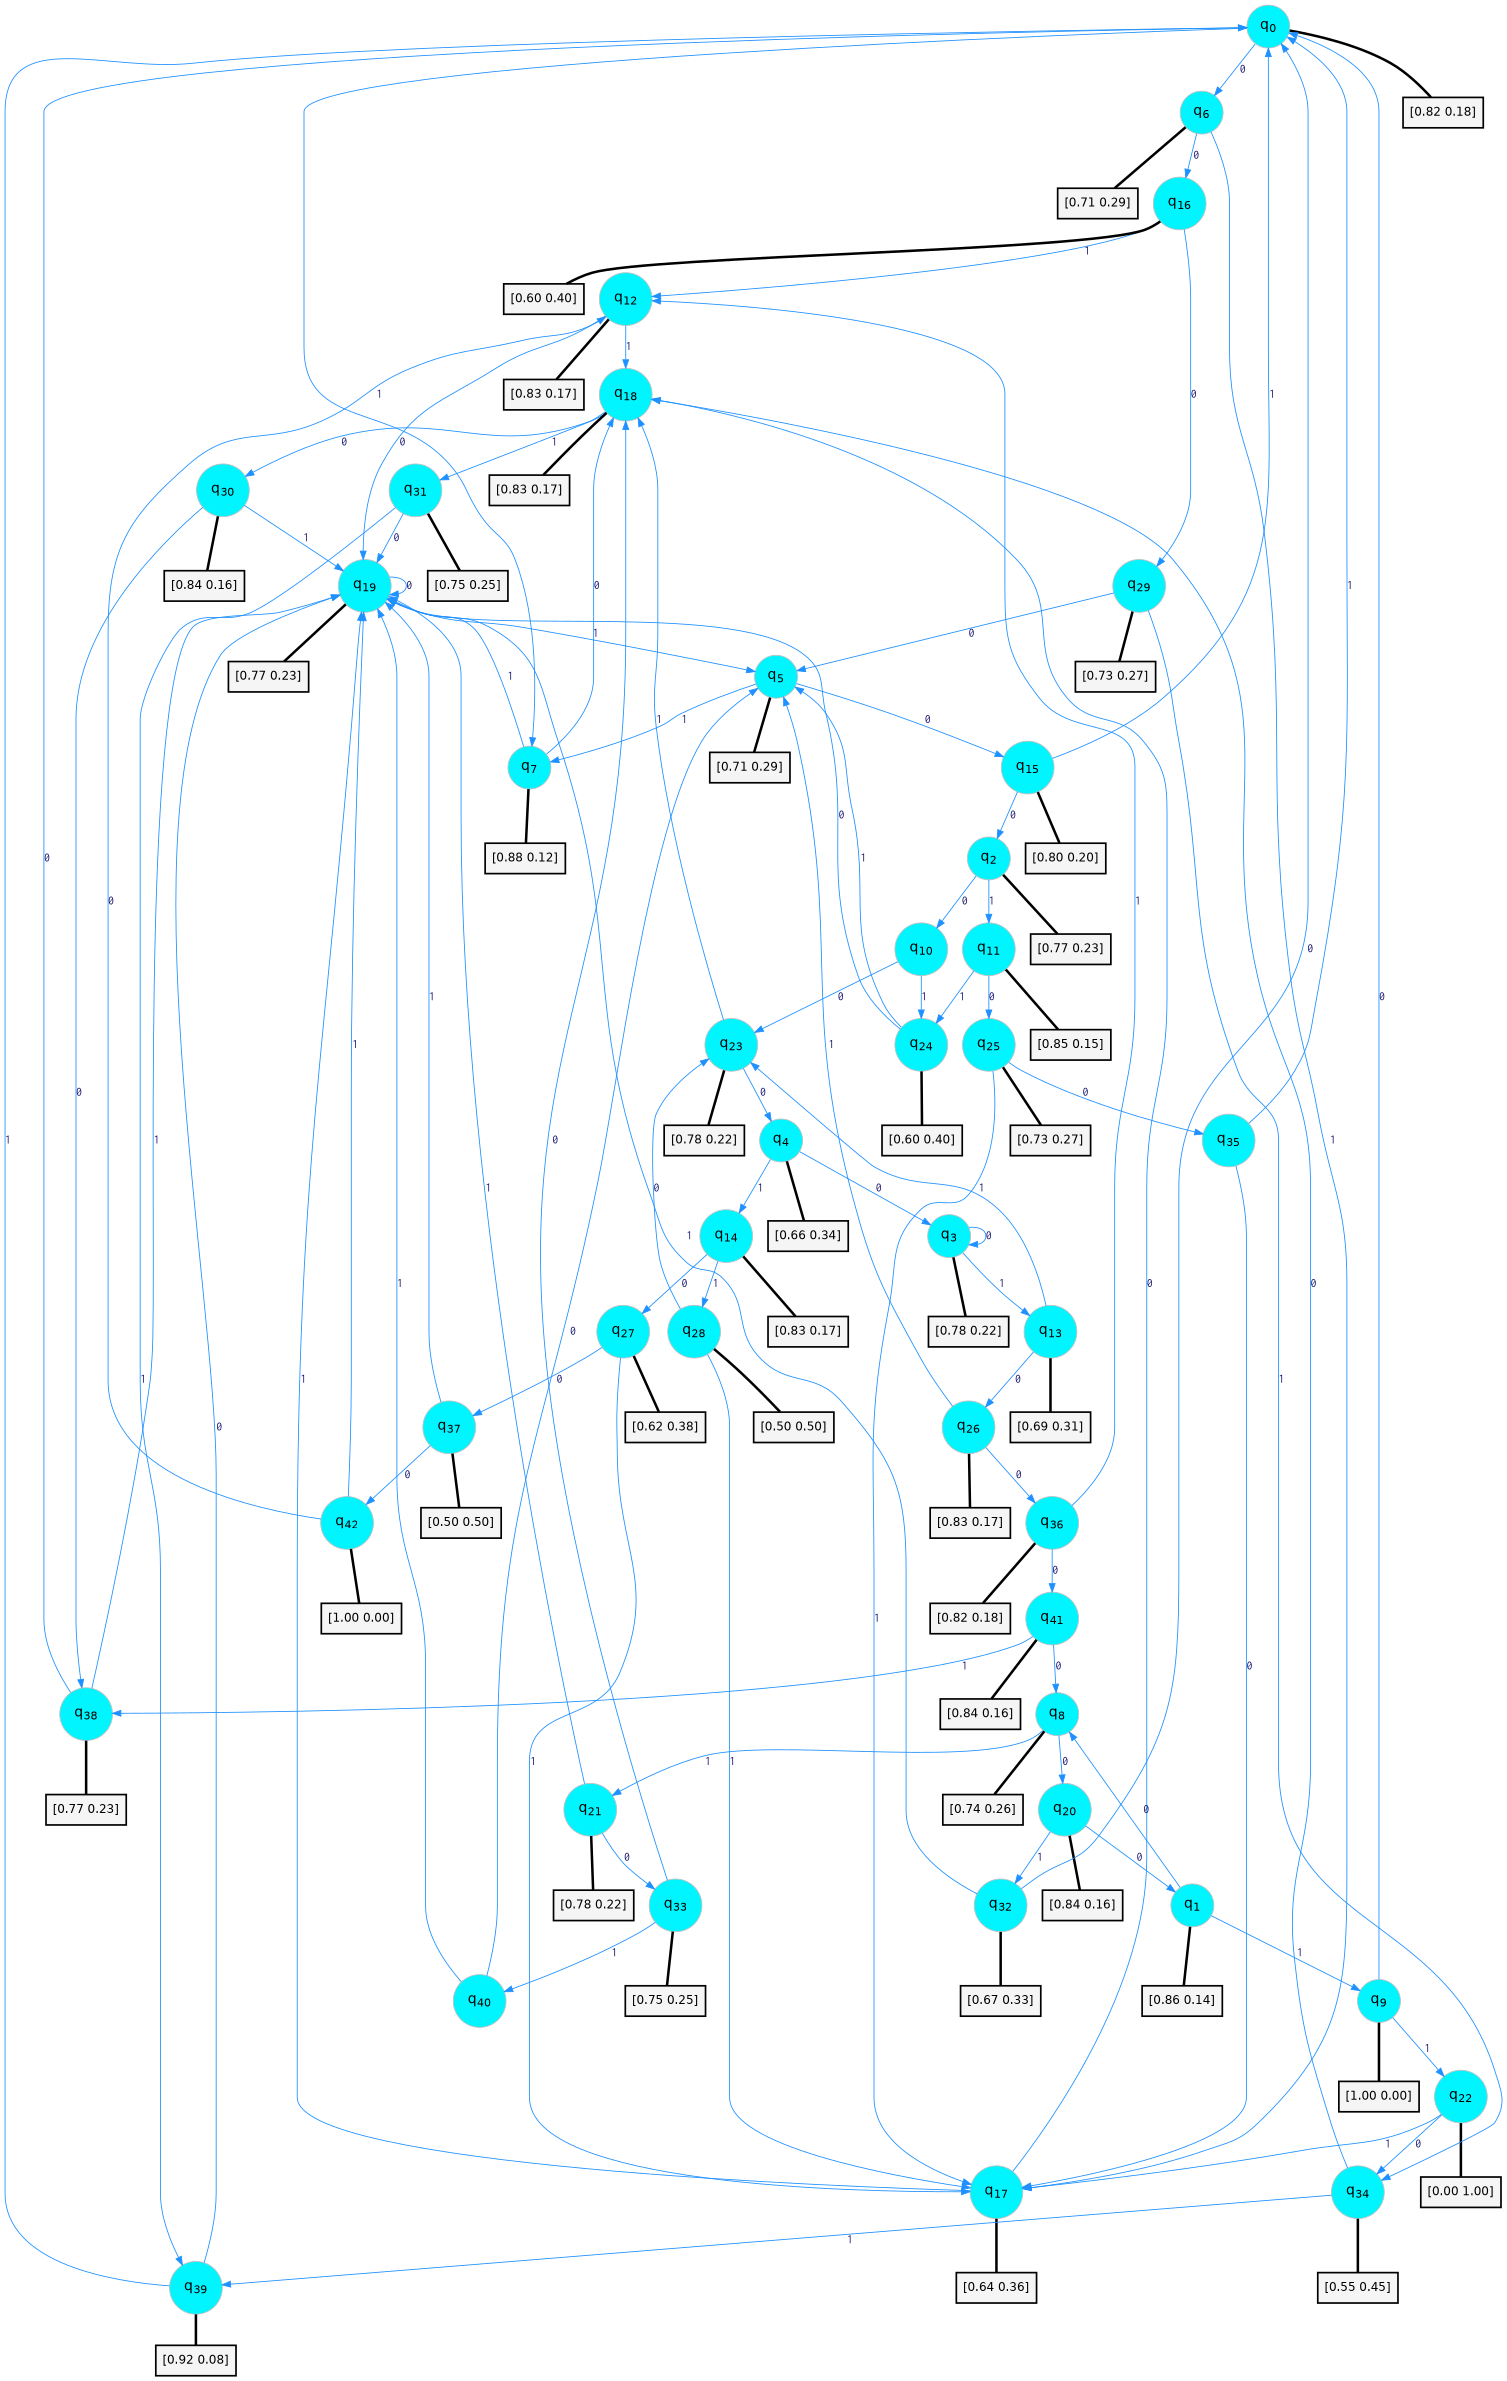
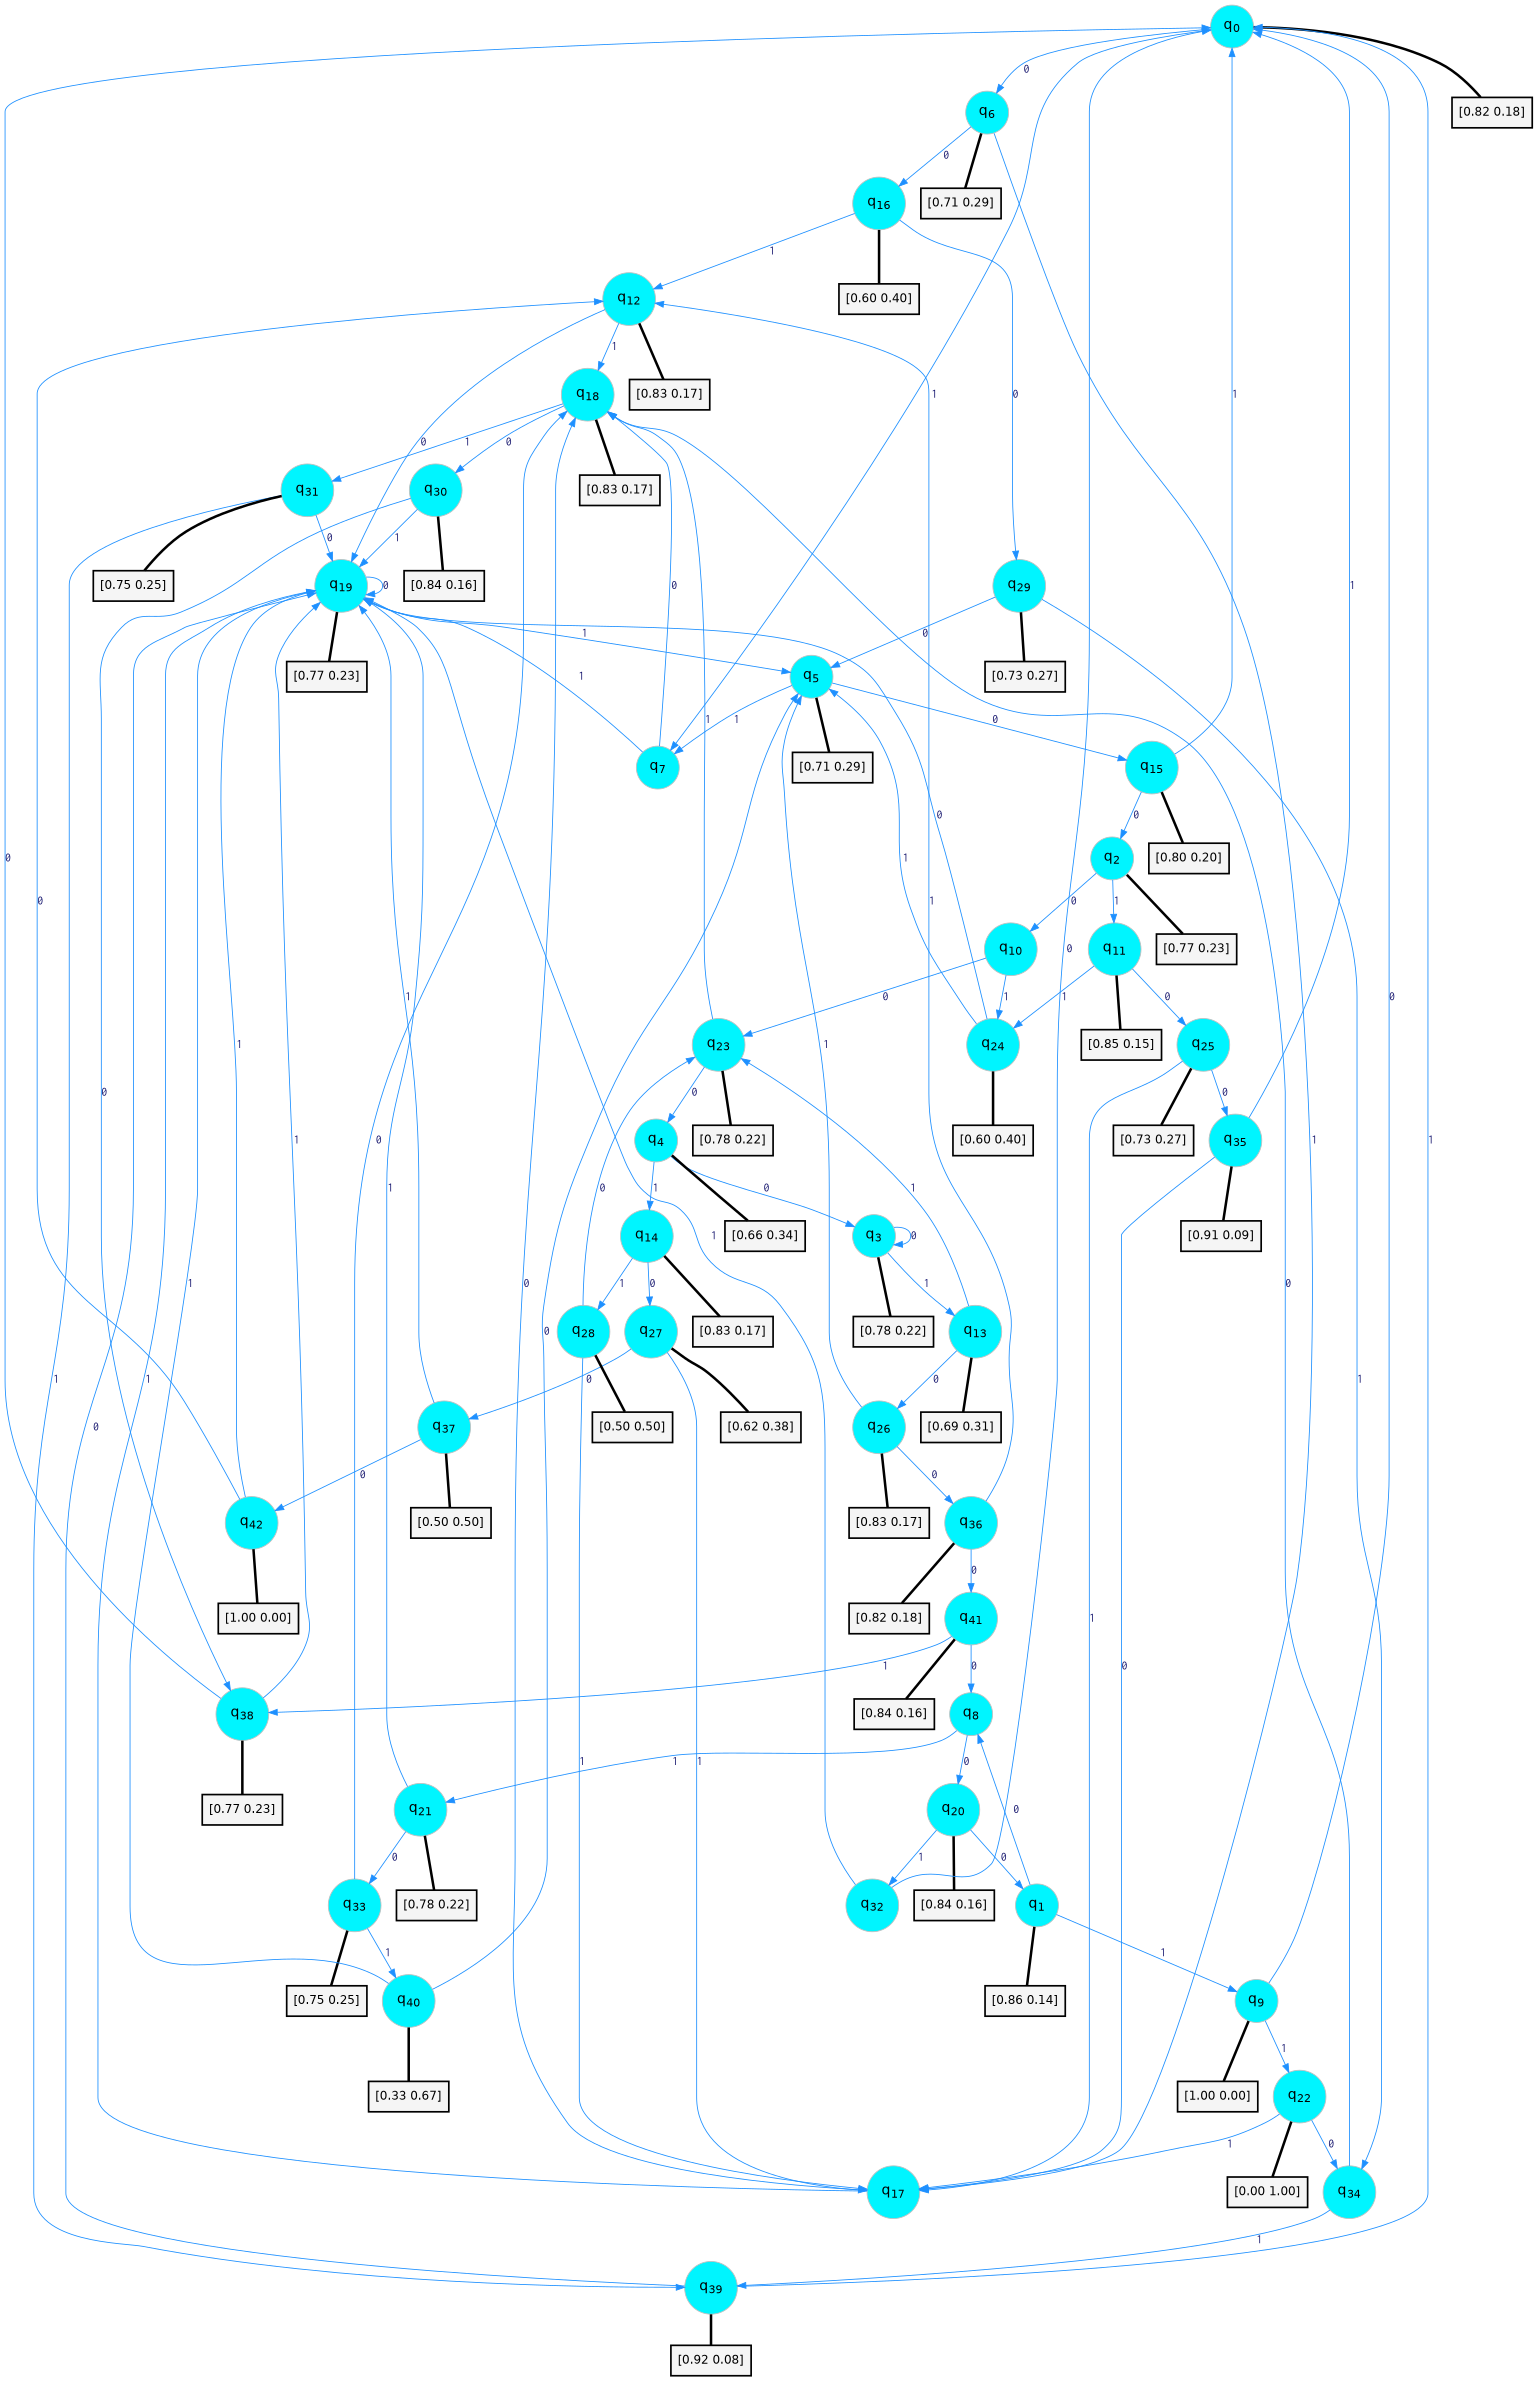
  digraph {
    rankdir=TD
    node [color=gray fillcolor=turquoise1 fontcolor=black fontname=Helvetica fontsize=16 fontweight=bold shape=circle style=filled]
    edge [arrowsize=1 color=dodgerblue1 fontcolor=midnightblue fontname=courier fontweight=bold penwidth=1 style=solid weight=20]
    n1 [label=<q<SUB>0</SUB>>]
    n2 [label=<q<SUB>6</SUB>>]
    n3 [label=<q<SUB>7</SUB>>]
    n4 [color=black fillcolor=whitesmoke fontsize=14 label="[0.82 0.18]" penwidth=2 shape=box]
    n5 [label=<q<SUB>16</SUB>>]
    n6 [label=<q<SUB>17</SUB>>]
    n7 [color=black fillcolor=whitesmoke fontsize=14 label="[0.71 0.29]" penwidth=2 shape=box]
    n8 [label=<q<SUB>18</SUB>>]
    n9 [label=<q<SUB>19</SUB>>]
-   n10 [color=black fillcolor=whitesmoke fontsize=14 label="[0.88 0.12]" penwidth=2 shape=box]
    n11 [label=<q<SUB>1</SUB>>]
    n12 [label=<q<SUB>8</SUB>>]
    n13 [label=<q<SUB>9</SUB>>]
    n14 [color=black fillcolor=whitesmoke fontsize=14 label="[0.86 0.14]" penwidth=2 shape=box]
    n15 [label=<q<SUB>20</SUB>>]
    n16 [label=<q<SUB>21</SUB>>]
-   n17 [color=black fillcolor=whitesmoke fontsize=14 label="[0.74 0.26]" penwidth=2 shape=box]
    n18 [label=<q<SUB>22</SUB>>]
    n19 [color=black fillcolor=whitesmoke fontsize=14 label="[1.00 0.00]" penwidth=2 shape=box]
    n20 [label=<q<SUB>2</SUB>>]
    n21 [label=<q<SUB>10</SUB>>]
    n22 [label=<q<SUB>11</SUB>>]
    n23 [color=black fillcolor=whitesmoke fontsize=14 label="[0.77 0.23]" penwidth=2 shape=box]
    n24 [label=<q<SUB>23</SUB>>]
    n25 [label=<q<SUB>24</SUB>>]
    n26 [label=<q<SUB>25</SUB>>]
    n27 [color=black fillcolor=whitesmoke fontsize=14 label="[0.85 0.15]" penwidth=2 shape=box]
    n28 [label=<q<SUB>3</SUB>>]
    n29 [label=<q<SUB>13</SUB>>]
    n30 [color=black fillcolor=whitesmoke fontsize=14 label="[0.78 0.22]" penwidth=2 shape=box]
    n31 [label=<q<SUB>26</SUB>>]
    n32 [color=black fillcolor=whitesmoke fontsize=14 label="[0.69 0.31]" penwidth=2 shape=box]
    n33 [label=<q<SUB>4</SUB>>]
    n34 [label=<q<SUB>14</SUB>>]
    n35 [color=black fillcolor=whitesmoke fontsize=14 label="[0.66 0.34]" penwidth=2 shape=box]
    n36 [label=<q<SUB>27</SUB>>]
    n37 [label=<q<SUB>28</SUB>>]
    n38 [color=black fillcolor=whitesmoke fontsize=14 label="[0.83 0.17]" penwidth=2 shape=box]
    n39 [label=<q<SUB>5</SUB>>]
    n40 [label=<q<SUB>15</SUB>>]
    n41 [color=black fillcolor=whitesmoke fontsize=14 label="[0.71 0.29]" penwidth=2 shape=box]
    n42 [color=black fillcolor=whitesmoke fontsize=14 label="[0.80 0.20]" penwidth=2 shape=box]
    n43 [label=<q<SUB>12</SUB>>]
    n44 [label=<q<SUB>29</SUB>>]
    n45 [color=black fillcolor=whitesmoke fontsize=14 label="[0.60 0.40]" penwidth=2 shape=box]
-   n46 [color=black fillcolor=whitesmoke fontsize=14 label="[0.64 0.36]" penwidth=2 shape=box]
    n47 [label=<q<SUB>30</SUB>>]
    n48 [label=<q<SUB>31</SUB>>]
    n49 [color=black fillcolor=whitesmoke fontsize=14 label="[0.83 0.17]" penwidth=2 shape=box]
    n50 [color=black fillcolor=whitesmoke fontsize=14 label="[0.77 0.23]" penwidth=2 shape=box]
    n51 [label=<q<SUB>32</SUB>>]
    n52 [color=black fillcolor=whitesmoke fontsize=14 label="[0.84 0.16]" penwidth=2 shape=box]
    n53 [label=<q<SUB>33</SUB>>]
    n54 [color=black fillcolor=whitesmoke fontsize=14 label="[0.78 0.22]" penwidth=2 shape=box]
    n55 [label=<q<SUB>34</SUB>>]
    n56 [color=black fillcolor=whitesmoke fontsize=14 label="[0.00 1.00]" penwidth=2 shape=box]
    n57 [color=black fillcolor=whitesmoke fontsize=14 label="[0.78 0.22]" penwidth=2 shape=box]
    n58 [color=black fillcolor=whitesmoke fontsize=14 label="[0.60 0.40]" penwidth=2 shape=box]
    n59 [label=<q<SUB>35</SUB>>]
    n60 [color=black fillcolor=whitesmoke fontsize=14 label="[0.73 0.27]" penwidth=2 shape=box]
    n61 [color=black fillcolor=whitesmoke fontsize=14 label="[0.83 0.17]" penwidth=2 shape=box]
    n62 [label=<q<SUB>36</SUB>>]
    n63 [color=black fillcolor=whitesmoke fontsize=14 label="[0.83 0.17]" penwidth=2 shape=box]
    n64 [label=<q<SUB>37</SUB>>]
    n65 [color=black fillcolor=whitesmoke fontsize=14 label="[0.62 0.38]" penwidth=2 shape=box]
    n66 [color=black fillcolor=whitesmoke fontsize=14 label="[0.50 0.50]" penwidth=2 shape=box]
    n67 [color=black fillcolor=whitesmoke fontsize=14 label="[0.73 0.27]" penwidth=2 shape=box]
    n68 [label=<q<SUB>38</SUB>>]
    n69 [color=black fillcolor=whitesmoke fontsize=14 label="[0.84 0.16]" penwidth=2 shape=box]
    n70 [label=<q<SUB>39</SUB>>]
    n71 [color=black fillcolor=whitesmoke fontsize=14 label="[0.75 0.25]" penwidth=2 shape=box]
-   n72 [color=black fillcolor=whitesmoke fontsize=14 label="[0.67 0.33]" penwidth=2 shape=box]
    n73 [label=<q<SUB>40</SUB>>]
    n74 [color=black fillcolor=whitesmoke fontsize=14 label="[0.75 0.25]" penwidth=2 shape=box]
-   n75 [color=black fillcolor=whitesmoke fontsize=14 label="[0.55 0.45]" penwidth=2 shape=box]
+   n76 [color=black fillcolor=whitesmoke fontsize=14 label="[0.91 0.09]" penwidth=2 shape=box]
    n77 [label=<q<SUB>41</SUB>>]
    n78 [color=black fillcolor=whitesmoke fontsize=14 label="[0.82 0.18]" penwidth=2 shape=box]
    n79 [label=<q<SUB>42</SUB>>]
    n80 [color=black fillcolor=whitesmoke fontsize=14 label="[0.50 0.50]" penwidth=2 shape=box]
    n81 [color=black fillcolor=whitesmoke fontsize=14 label="[0.77 0.23]" penwidth=2 shape=box]
    n82 [color=black fillcolor=whitesmoke fontsize=14 label="[0.92 0.08]" penwidth=2 shape=box]
+   n83 [color=black fillcolor=whitesmoke fontsize=14 label="[0.33 0.67]" penwidth=2 shape=box]
    n84 [color=black fillcolor=whitesmoke fontsize=14 label="[0.84 0.16]" penwidth=2 shape=box]
    n85 [color=black fillcolor=whitesmoke fontsize=14 label="[1.00 0.00]" penwidth=2 shape=box]
    n1 -> n2 [label=0]
    n1 -> n3 [label=1]
    n1 -> n4 [arrowhead=none color=black penwidth=3]
    n2 -> n5 [label=0]
    n2 -> n6 [label=1]
    n2 -> n7 [arrowhead=none color=black penwidth=3]
    n3 -> n8 [label=0]
    n3 -> n9 [label=1]
-   n3 -> n10 [arrowhead=none color=black penwidth=3]
    n5 -> n43 [label=1]
    n5 -> n44 [label=0]
    n5 -> n45 [arrowhead=none color=black penwidth=3]
    n6 -> n8 [label=0]
    n6 -> n9 [label=1]
-   n6 -> n46 [arrowhead=none color=black penwidth=3]
    n8 -> n47 [label=0]
    n8 -> n48 [label=1]
    n8 -> n49 [arrowhead=none color=black penwidth=3]
    n9 -> n9 [label=0]
    n9 -> n39 [label=1]
    n9 -> n50 [arrowhead=none color=black penwidth=3]
    n11 -> n12 [label=0]
    n11 -> n13 [label=1]
    n11 -> n14 [arrowhead=none color=black penwidth=3]
    n12 -> n15 [label=0]
    n12 -> n16 [label=1]
-   n12 -> n17 [arrowhead=none color=black penwidth=3]
    n13 -> n1 [label=0]
    n13 -> n18 [label=1]
    n13 -> n19 [arrowhead=none color=black penwidth=3]
    n15 -> n11 [label=0]
    n15 -> n51 [label=1]
    n15 -> n52 [arrowhead=none color=black penwidth=3]
    n16 -> n9 [label=1]
    n16 -> n53 [label=0]
    n16 -> n54 [arrowhead=none color=black penwidth=3]
    n18 -> n6 [label=1]
    n18 -> n55 [label=0]
    n18 -> n56 [arrowhead=none color=black penwidth=3]
    n20 -> n21 [label=0]
    n20 -> n22 [label=1]
    n20 -> n23 [arrowhead=none color=black penwidth=3]
    n21 -> n24 [label=0]
    n21 -> n25 [label=1]
    n22 -> n25 [label=1]
    n22 -> n26 [label=0]
    n22 -> n27 [arrowhead=none color=black penwidth=3]
    n24 -> n8 [label=1]
    n24 -> n33 [label=0]
    n24 -> n57 [arrowhead=none color=black penwidth=3]
    n25 -> n9 [label=0]
    n25 -> n39 [label=1]
    n25 -> n58 [arrowhead=none color=black penwidth=3]
    n26 -> n6 [label=1]
    n26 -> n59 [label=0]
    n26 -> n60 [arrowhead=none color=black penwidth=3]
    n28 -> n28 [label=0]
    n28 -> n29 [label=1]
    n28 -> n30 [arrowhead=none color=black penwidth=3]
    n29 -> n24 [label=1]
    n29 -> n31 [label=0]
    n29 -> n32 [arrowhead=none color=black penwidth=3]
    n31 -> n39 [label=1]
    n31 -> n62 [label=0]
    n31 -> n63 [arrowhead=none color=black penwidth=3]
    n33 -> n28 [label=0]
    n33 -> n34 [label=1]
    n33 -> n35 [arrowhead=none color=black penwidth=3]
    n34 -> n36 [label=0]
    n34 -> n37 [label=1]
    n34 -> n38 [arrowhead=none color=black penwidth=3]
    n36 -> n6 [label=1]
    n36 -> n64 [label=0]
    n36 -> n65 [arrowhead=none color=black penwidth=3]
    n37 -> n6 [label=1]
    n37 -> n24 [label=0]
    n37 -> n66 [arrowhead=none color=black penwidth=3]
    n39 -> n3 [label=1]
    n39 -> n40 [label=0]
    n39 -> n41 [arrowhead=none color=black penwidth=3]
    n40 -> n1 [label=1]
    n40 -> n20 [label=0]
    n40 -> n42 [arrowhead=none color=black penwidth=3]
    n43 -> n8 [label=1]
    n43 -> n9 [label=0]
    n43 -> n61 [arrowhead=none color=black penwidth=3]
    n44 -> n39 [label=0]
    n44 -> n55 [label=1]
    n44 -> n67 [arrowhead=none color=black penwidth=3]
    n47 -> n9 [label=1]
    n47 -> n68 [label=0]
    n47 -> n69 [arrowhead=none color=black penwidth=3]
    n48 -> n9 [label=0]
    n48 -> n70 [label=1]
    n48 -> n71 [arrowhead=none color=black penwidth=3]
    n51 -> n1 [label=0]
    n51 -> n9 [label=1]
-   n51 -> n72 [arrowhead=none color=black penwidth=3]
    n53 -> n8 [label=0]
    n53 -> n73 [label=1]
    n53 -> n74 [arrowhead=none color=black penwidth=3]
    n55 -> n8 [label=0]
    n55 -> n70 [label=1]
-   n55 -> n75 [arrowhead=none color=black penwidth=3]
    n59 -> n1 [label=1]
    n59 -> n6 [label=0]
+   n59 -> n76 [arrowhead=none color=black penwidth=3]
    n62 -> n43 [label=1]
    n62 -> n77 [label=0]
    n62 -> n78 [arrowhead=none color=black penwidth=3]
    n64 -> n9 [label=1]
    n64 -> n79 [label=0]
    n64 -> n80 [arrowhead=none color=black penwidth=3]
    n68 -> n1 [label=0]
    n68 -> n9 [label=1]
    n68 -> n81 [arrowhead=none color=black penwidth=3]
    n70 -> n1 [label=1]
    n70 -> n9 [label=0]
    n70 -> n82 [arrowhead=none color=black penwidth=3]
    n73 -> n9 [label=1]
    n73 -> n39 [label=0]
+   n73 -> n83 [arrowhead=none color=black penwidth=3]
    n77 -> n12 [label=0]
    n77 -> n68 [label=1]
    n77 -> n84 [arrowhead=none color=black penwidth=3]
    n79 -> n9 [label=1]
    n79 -> n43 [label=0]
    n79 -> n85 [arrowhead=none color=black penwidth=3]
  }
